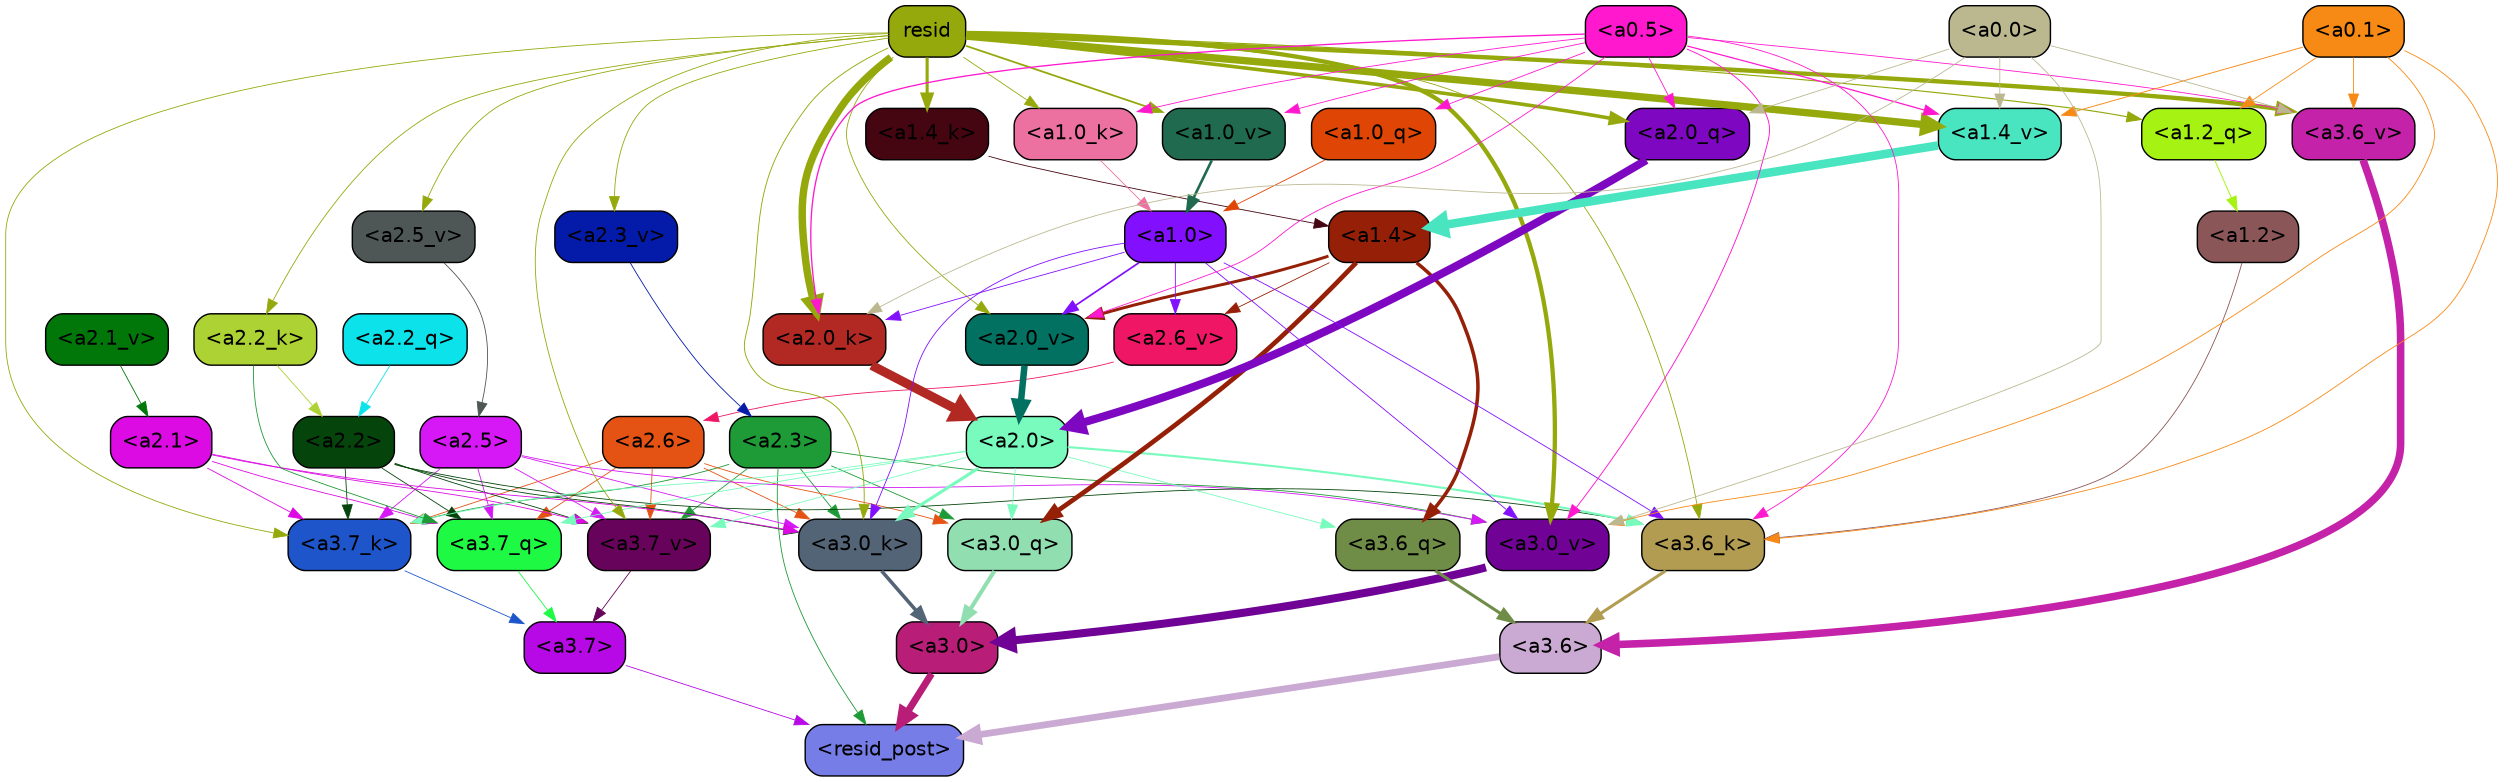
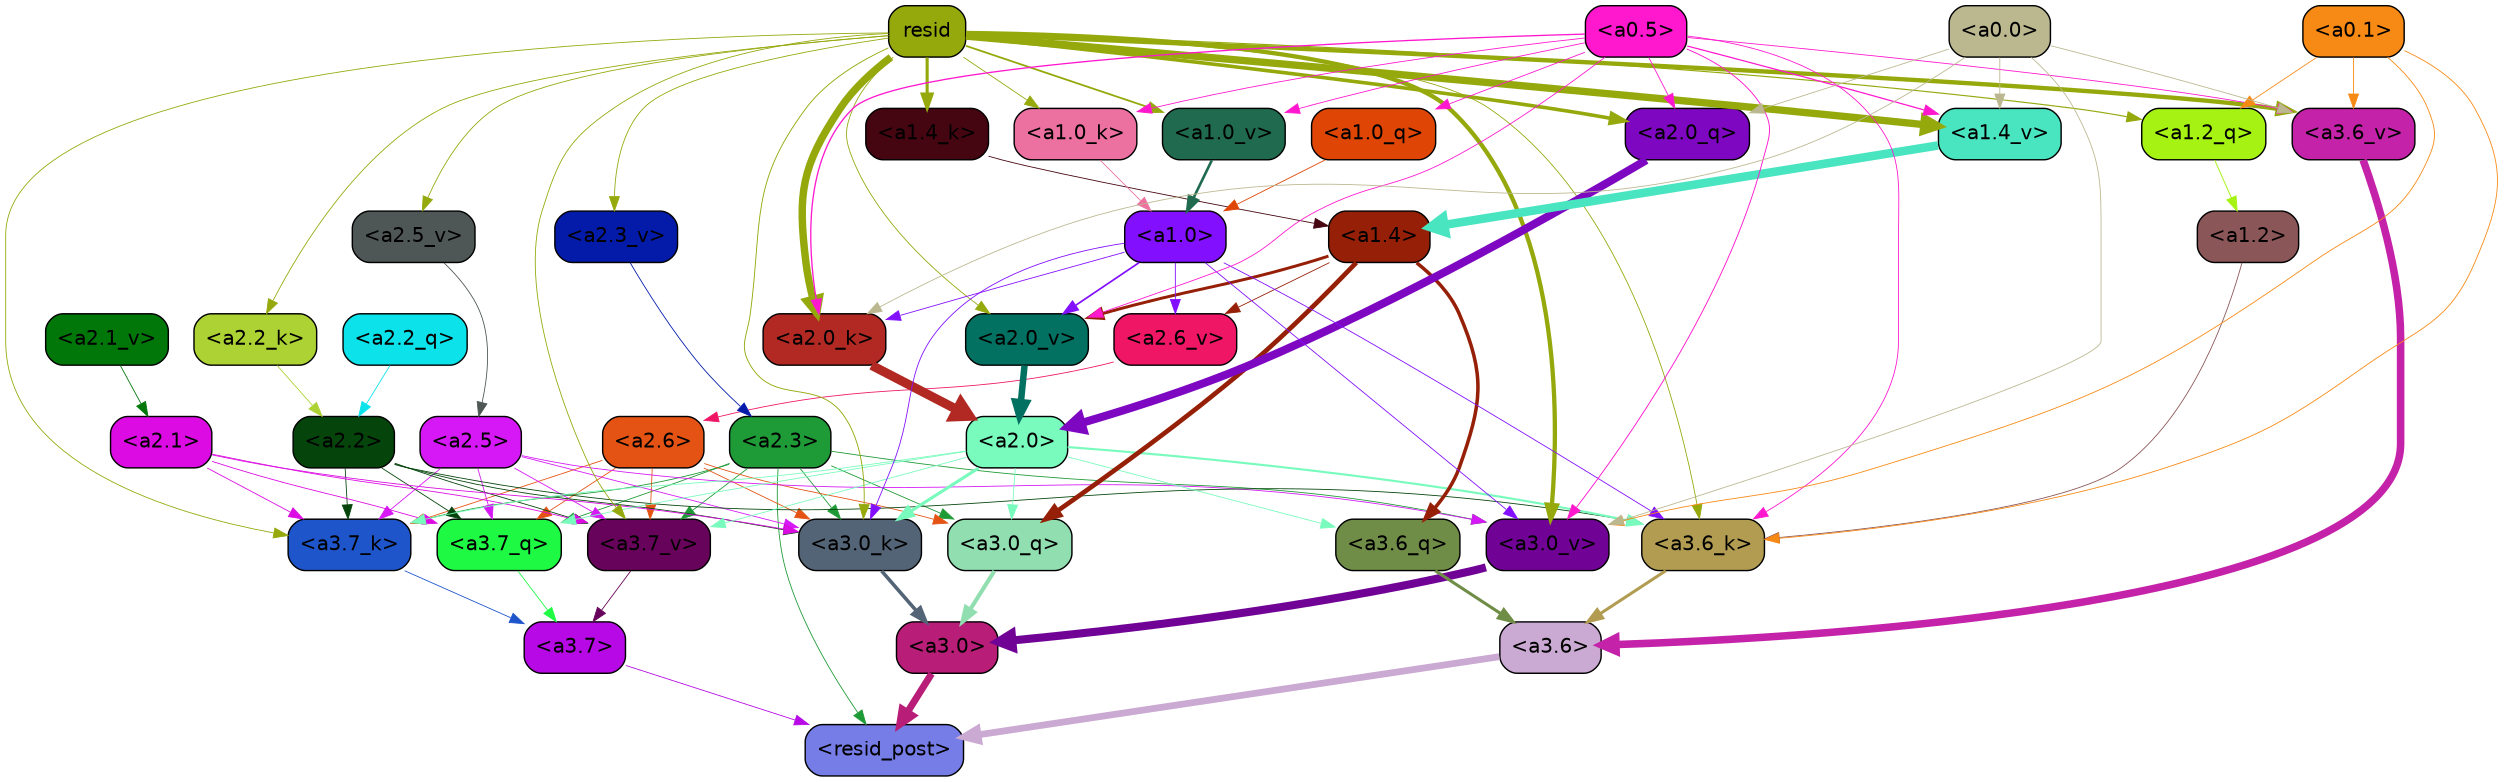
  strict digraph {
    splines=true
    node [color=black fontname=Helvetica shape=box style="filled, rounded"]
    edge [color="#95a90d" penwidth=0.6]
    "<a3.7>" [fillcolor="#b709e5"]
    "<resid_post>" [fillcolor="#767de7"]
    "<a3.6>" [fillcolor="#caa9d2"]
    "<a3.0>" [fillcolor="#b81d77"]
    "<a2.3>" [fillcolor="#1e9a36"]
    "<a3.7_q>" [fillcolor="#1efa44"]
    "<a3.0_q>" [fillcolor="#91deb0"]
    "<a3.7_k>" [fillcolor="#1e55cb"]
    "<a3.0_k>" [fillcolor="#536476"]
    "<a3.7_v>" [fillcolor="#67035a"]
    "<a3.0_v>" [fillcolor="#700396"]
    "<a3.6_q>" [fillcolor="#708d48"]
    "<a3.6_k>" [fillcolor="#b29c51"]
    "<a3.6_v>" [fillcolor="#c422a9"]
    "<a2.6>" [fillcolor="#e55314"]
    "<a2.5>" [fillcolor="#d618f6"]
    "<a2.2>" [fillcolor="#05450b"]
    "<a2.1>" [fillcolor="#dc0be3"]
    "<a2.0>" [fillcolor="#78fbbc"]
    "<a1.4>" [fillcolor="#962007"]
    "<a2.6_v>" [fillcolor="#ef1765"]
    "<a2.0_v>" [fillcolor="#027161"]
    n23 [fillcolor="#95a90d" label=resid]
    "<a2.0_q>" [fillcolor="#7e07c1"]
    "<a2.2_k>" [fillcolor="#add234"]
    "<a2.0_k>" [fillcolor="#b22923"]
    "<a2.5_v>" [fillcolor="#4e5755"]
    "<a2.3_v>" [fillcolor="#041baa"]
    "<a1.2_q>" [fillcolor="#a6f313"]
    "<a1.4_k>" [fillcolor="#450511"]
    "<a1.0_k>" [fillcolor="#ec70a0"]
    "<a1.4_v>" [fillcolor="#49e5c1"]
    "<a1.0_v>" [fillcolor="#206b50"]
    "<a1.2>" [fillcolor="#8b5657"]
    "<a1.0>" [fillcolor="#820ffd"]
    "<a0.5>" [fillcolor="#ff18ce"]
    "<a1.0_q>" [fillcolor="#df4504"]
    "<a0.1>" [fillcolor="#f78915"]
    "<a0.0>" [fillcolor="#bbb890"]
    "<a2.2_q>" [fillcolor="#0be2ea"]
    "<a2.1_v>" [fillcolor="#017609"]
    "<a3.7>" -> "<resid_post>" [color="#b709e5"]
    "<a3.6>" -> "<resid_post>" [color="#caa9d2" penwidth=4.7534414529800415]
    "<a3.0>" -> "<resid_post>" [color="#b81d77" penwidth=4.898576855659485]
    "<a2.3>" -> "<resid_post>" [color="#1e9a36"]
-   "<a2.2_k>" -> "<a3.7_q>" [color="#1e9a36"]
+   "<a2.3>" -> "<a3.7_q>" [color="#1e9a36"]
    "<a2.3>" -> "<a3.0_q>" [color="#1e9a36"]
    "<a2.3>" -> "<a3.7_k>" [color="#1e9a36"]
    "<a2.3>" -> "<a3.0_k>" [color="#1e9a36"]
    "<a2.3>" -> "<a3.7_v>" [color="#1e9a36"]
    "<a2.3>" -> "<a3.0_v>" [color="#1e9a36"]
    "<a3.7_q>" -> "<a3.7>" [color="#1efa44"]
    "<a3.0_q>" -> "<a3.0>" [color="#91deb0" penwidth=2.870753765106201]
    "<a3.7_k>" -> "<a3.7>" [color="#1e55cb"]
    "<a3.0_k>" -> "<a3.0>" [color="#536476" penwidth=2.520303964614868]
    "<a3.7_v>" -> "<a3.7>" [color="#67035a"]
    "<a3.0_v>" -> "<a3.0>" [color="#700396" penwidth=5.680712580680847]
    "<a3.6_q>" -> "<a3.6>" [color="#708d48" penwidth=2.160832464694977]
    "<a3.6_k>" -> "<a3.6>" [color="#b29c51" penwidth=2.13908451795578]
    "<a3.6_v>" -> "<a3.6>" [color="#c422a9" penwidth=5.297133803367615]
    "<a2.6>" -> "<a3.7_q>" [color="#e55314"]
    "<a2.6>" -> "<a3.0_q>" [color="#e55314"]
    "<a2.6>" -> "<a3.7_k>" [color="#e55314"]
    "<a2.6>" -> "<a3.0_k>" [color="#e55314"]
    "<a2.6>" -> "<a3.7_v>" [color="#e55314"]
    "<a2.5>" -> "<a3.7_q>" [color="#d618f6"]
    "<a2.5>" -> "<a3.7_k>" [color="#d618f6"]
    "<a2.5>" -> "<a3.0_k>" [color="#d618f6"]
    "<a2.5>" -> "<a3.7_v>" [color="#d618f6"]
    "<a2.5>" -> "<a3.0_v>" [color="#d618f6"]
    "<a2.2>" -> "<a3.7_q>" [color="#05450b"]
    "<a2.2>" -> "<a3.7_k>" [color="#05450b"]
    "<a2.2>" -> "<a3.0_k>" [color="#05450b"]
    "<a2.2>" -> "<a3.7_v>" [color="#05450b"]
    "<a2.2>" -> "<a3.6_k>" [color="#05450b"]
    "<a2.1>" -> "<a3.7_q>" [color="#dc0be3"]
    "<a2.1>" -> "<a3.7_k>" [color="#dc0be3"]
    "<a2.1>" -> "<a3.0_k>" [color="#dc0be3"]
    "<a2.1>" -> "<a3.7_v>" [color="#dc0be3"]
    "<a2.0>" -> "<a3.7_q>" [color="#78fbbc"]
    "<a2.0>" -> "<a3.0_q>" [color="#78fbbc"]
    "<a2.0>" -> "<a3.7_k>" [color="#78fbbc"]
    "<a2.0>" -> "<a3.0_k>" [color="#78fbbc" penwidth=2.18752121925354]
    "<a2.0>" -> "<a3.7_v>" [color="#78fbbc"]
    "<a2.0>" -> "<a3.6_q>" [color="#78fbbc"]
    "<a2.0>" -> "<a3.6_k>" [color="#78fbbc" penwidth=1.4957321882247925]
    "<a1.4>" -> "<a3.0_q>" [color="#962007" penwidth=3.299744725227356]
    "<a1.4>" -> "<a3.6_q>" [color="#962007" penwidth=2.4829938411712646]
    "<a1.4>" -> "<a2.6_v>" [color="#962007"]
    "<a1.4>" -> "<a2.0_v>" [color="#962007" penwidth=2.092592429369688]
    "<a2.6_v>" -> "<a2.6>" [color="#ef1765"]
    "<a2.0_v>" -> "<a2.0>" [color="#027161" penwidth=4.5695202350616455]
    n23 -> "<a3.7_k>"
    n23 -> "<a3.0_k>" [penwidth=0.6394047290086746]
    n23 -> "<a3.7_v>"
    n23 -> "<a3.0_v>" [penwidth=3.0212591886520386]
    n23 -> "<a3.6_k>"
    n23 -> "<a3.6_v>" [penwidth=3.067279100418091]
    n23 -> "<a2.0_v>"
    n23 -> "<a2.0_q>" [penwidth=2.5355080366134644]
    n23 -> "<a2.2_k>"
    n23 -> "<a2.0_k>" [penwidth=5.2180726528167725]
    n23 -> "<a2.5_v>"
    n23 -> "<a2.3_v>"
    n23 -> "<a1.2_q>" [penwidth=0.8094894886016846]
    n23 -> "<a1.4_k>" [penwidth=2.1732678413391113]
    n23 -> "<a1.0_k>"
    n23 -> "<a1.4_v>" [penwidth=5.162249565124512]
    n23 -> "<a1.0_v>" [penwidth=1.26457279920578]
    "<a2.0_q>" -> "<a2.0>" [color="#7e07c1" penwidth=5.681910276412964]
    "<a2.2_k>" -> "<a2.2>" [color="#add234"]
    "<a2.0_k>" -> "<a2.0>" [color="#b22923" penwidth=6.447777509689331]
    "<a2.5_v>" -> "<a2.5>" [color="#4e5755"]
    "<a2.3_v>" -> "<a2.3>" [color="#041baa"]
    "<a1.2_q>" -> "<a1.2>" [color="#a6f313" penwidth=0.6769798994064331]
    "<a1.4_k>" -> "<a1.4>" [color="#450511"]
    "<a1.0_k>" -> "<a1.0>" [color="#ec70a0"]
    "<a1.4_v>" -> "<a1.4>" [color="#49e5c1" penwidth=6.016597509384155]
    "<a1.0_v>" -> "<a1.0>" [color="#206b50" penwidth=1.8562973737716675]
    "<a1.2>" -> "<a3.6_k>" [color="#8b5657"]
    "<a1.0>" -> "<a3.0_k>" [color="#820ffd"]
    "<a1.0>" -> "<a3.0_v>" [color="#820ffd"]
    "<a1.0>" -> "<a3.6_k>" [color="#820ffd"]
    "<a1.0>" -> "<a2.6_v>" [color="#820ffd"]
    "<a1.0>" -> "<a2.0_v>" [color="#820ffd" penwidth=1.2132605910301208]
    "<a1.0>" -> "<a2.0_k>" [color="#820ffd"]
    "<a0.5>" -> "<a3.0_v>" [color="#ff18ce" penwidth=0.648682102560997]
    "<a0.5>" -> "<a3.6_k>" [color="#ff18ce"]
    "<a0.5>" -> "<a3.6_v>" [color="#ff18ce"]
    "<a0.5>" -> "<a2.0_v>" [color="#ff18ce"]
    "<a0.5>" -> "<a2.0_q>" [color="#ff18ce"]
    "<a0.5>" -> "<a2.0_k>" [color="#ff18ce" penwidth=0.9236047863960266]
    "<a0.5>" -> "<a1.0_k>" [color="#ff18ce"]
    "<a0.5>" -> "<a1.4_v>" [color="#ff18ce" penwidth=0.8783596754074097]
    "<a0.5>" -> "<a1.0_v>" [color="#ff18ce"]
    "<a0.5>" -> "<a1.0_q>" [color="#ff18ce"]
    "<a1.0_q>" -> "<a1.0>" [color="#df4504"]
    "<a0.1>" -> "<a3.0_v>" [color="#f78915"]
    "<a0.1>" -> "<a3.6_k>" [color="#f78915"]
    "<a0.1>" -> "<a3.6_v>" [color="#f78915"]
    "<a0.1>" -> "<a1.2_q>" [color="#f78915"]
-   "<a0.1>" -> "<a1.4_v>" [color="#f78915" penwidth=0.6490728855133057]
    "<a0.0>" -> "<a3.0_v>" [color="#bbb890"]
    "<a0.0>" -> "<a3.6_v>" [color="#bbb890"]
    "<a0.0>" -> "<a2.0_q>" [color="#bbb890"]
    "<a0.0>" -> "<a2.0_k>" [color="#bbb890"]
    "<a0.0>" -> "<a1.4_v>" [color="#bbb890"]
    "<a2.2_q>" -> "<a2.2>" [color="#0be2ea"]
    "<a2.1_v>" -> "<a2.1>" [color="#017609"]
  }
